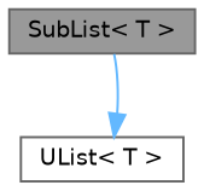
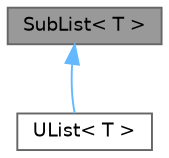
  digraph {
    node [color=gray40 fontname=Helvetica fontsize=10 shape=box style=filled]
    n1 [fillcolor=grey60 fontcolor=black height=0.2 label="SubList\< T \>" width=0.4]
    n2 [fillcolor=white height=0.2 label="UList\< T \>" width=0.4]
-   n2 -> n1 [color=steelblue1 dir=back fontname=Helvetica fontsize=10 labelfontname=Helvetica labelfontsize=10 style=solid]
+   n1 -> n2 [color=steelblue1 dir=back fontname=Helvetica fontsize=10 labelfontname=Helvetica labelfontsize=10 style=solid]
  }
